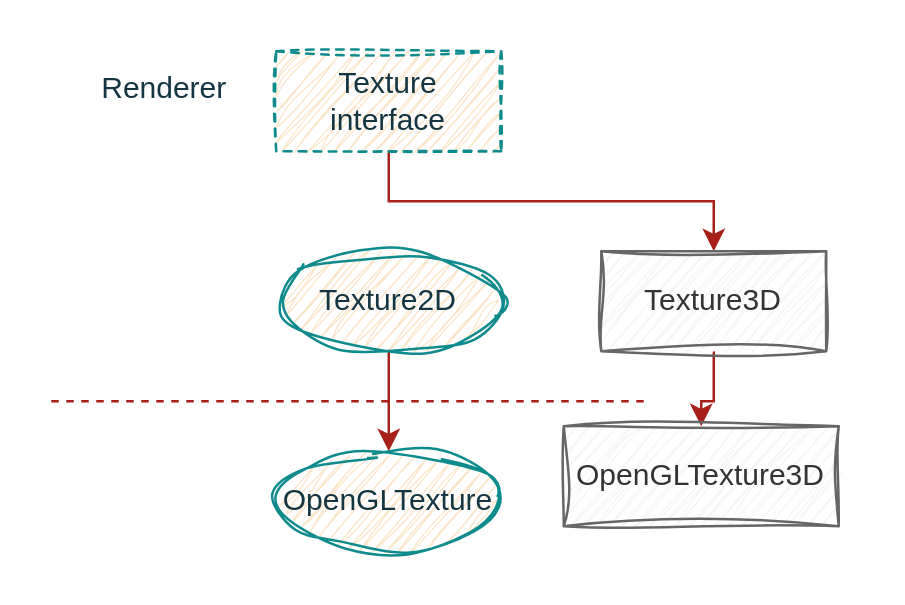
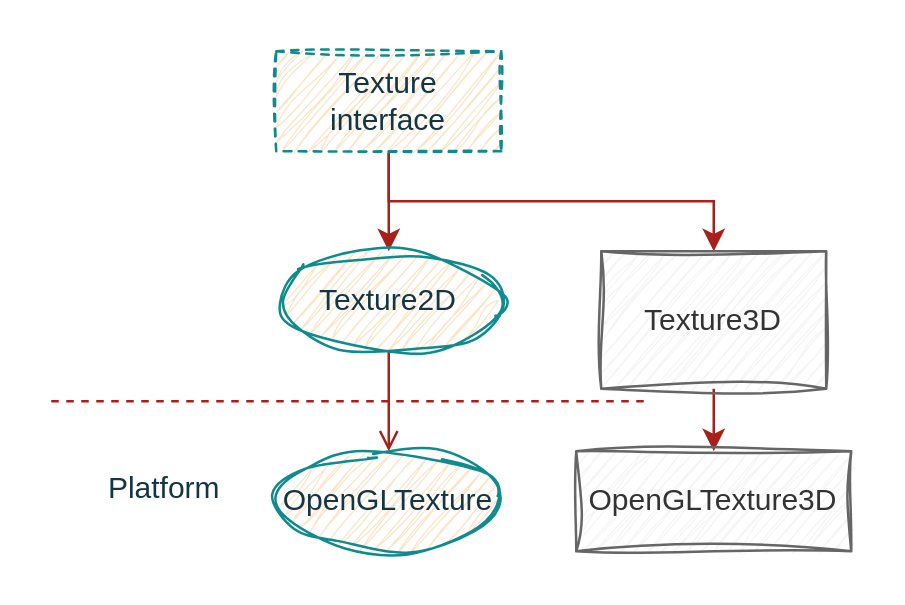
  <mxCell id="0" />
  <mxCell id="1" parent="0" />
+ <mxCell id="2" value="" style="edgeStyle=orthogonalEdgeStyle;rounded=0;orthogonalLoop=1;jettySize=auto;html=1;labelBackgroundColor=none;strokeColor=#A8201A;fontColor=default;" edge="1" parent="1" source="4" target="6"><mxGeometry relative="1" as="geometry" /></mxCell>
  <mxCell id="3" style="edgeStyle=orthogonalEdgeStyle;rounded=0;orthogonalLoop=1;jettySize=auto;html=1;exitX=0.5;exitY=1;exitDx=0;exitDy=0;entryX=0.5;entryY=0;entryDx=0;entryDy=0;strokeColor=#A8201A;fontColor=#143642;fillColor=#FAE5C7;" edge="1" parent="1" source="4" target="12"><mxGeometry relative="1" as="geometry" /></mxCell>
  <mxCell id="4" value="Texture&lt;br&gt;interface" style="rounded=0;whiteSpace=wrap;html=1;sketch=1;curveFitting=1;jiggle=2;labelBackgroundColor=none;fillColor=#FAE5C7;strokeColor=#0F8B8D;fontColor=#143642;dashed=1;" vertex="1" parent="1"><mxGeometry x="110" y="20" width="90" height="40" as="geometry" /></mxCell>
- <mxCell id="5" value="" style="edgeStyle=orthogonalEdgeStyle;rounded=0;orthogonalLoop=1;jettySize=auto;html=1;labelBackgroundColor=none;strokeColor=#A8201A;fontColor=default;" edge="1" parent="1" source="6" target="7"><mxGeometry relative="1" as="geometry" /></mxCell>
+ <mxCell id="5" value="" style="edgeStyle=orthogonalEdgeStyle;rounded=0;orthogonalLoop=1;jettySize=auto;html=1;labelBackgroundColor=none;strokeColor=#A8201A;fontColor=default;endArrow=open;" edge="1" parent="1" source="6" target="7"><mxGeometry relative="1" as="geometry" /></mxCell>
  <mxCell id="6" value="Texture2D" style="ellipse;whiteSpace=wrap;html=1;sketch=1;curveFitting=1;jiggle=2;labelBackgroundColor=none;fillColor=#FAE5C7;strokeColor=#0F8B8D;fontColor=#143642;" vertex="1" parent="1"><mxGeometry x="110" y="100" width="90" height="40" as="geometry" /></mxCell>
  <mxCell id="7" value="OpenGLTexture" style="ellipse;whiteSpace=wrap;html=1;sketch=1;curveFitting=1;jiggle=2;labelBackgroundColor=none;fillColor=#FAE5C7;strokeColor=#0F8B8D;fontColor=#143642;" vertex="1" parent="1"><mxGeometry x="110" y="180" width="90" height="40" as="geometry" /></mxCell>
  <mxCell id="8" value="" style="endArrow=none;dashed=1;html=1;rounded=0;labelBackgroundColor=none;strokeColor=#A8201A;fontColor=default;" edge="1" parent="1"><mxGeometry width="50" height="50" relative="1" as="geometry"><mxPoint x="20" y="160" as="sourcePoint" /><mxPoint x="260" y="160" as="targetPoint" /></mxGeometry></mxCell>
- <mxCell id="9" value="Renderer" style="text;html=1;align=center;verticalAlign=middle;resizable=0;points=[];autosize=1;strokeColor=none;fillColor=none;labelBackgroundColor=none;fontColor=#143642;" vertex="1" parent="1"><mxGeometry x="30" y="20" width="70" height="30" as="geometry" /></mxCell>
+ <mxCell id="10" value="Platform" style="text;html=1;align=center;verticalAlign=middle;resizable=0;points=[];autosize=1;strokeColor=none;fillColor=none;labelBackgroundColor=none;fontColor=#143642;" vertex="1" parent="1"><mxGeometry x="30" y="180" width="70" height="30" as="geometry" /></mxCell>
  <mxCell id="11" value="" style="edgeStyle=orthogonalEdgeStyle;rounded=0;orthogonalLoop=1;jettySize=auto;html=1;strokeColor=#A8201A;fontColor=#143642;fillColor=#FAE5C7;" edge="1" parent="1" source="12" target="13"><mxGeometry relative="1" as="geometry" /></mxCell>
- <mxCell id="12" value="Texture3D" style="rounded=0;whiteSpace=wrap;html=1;sketch=1;curveFitting=1;jiggle=2;labelBackgroundColor=none;fillColor=#f5f5f5;strokeColor=#666666;fontColor=#333333;" vertex="1" parent="1"><mxGeometry x="240" y="100" width="90" height="40" as="geometry" /></mxCell>
- <mxCell id="13" value="OpenGLTexture3D" style="rounded=0;whiteSpace=wrap;html=1;sketch=1;curveFitting=1;jiggle=2;labelBackgroundColor=none;fillColor=#f5f5f5;strokeColor=#666666;fontColor=#333333;" vertex="1" parent="1"><mxGeometry x="225" y="170" width="110" height="40" as="geometry" /></mxCell>
+ <mxCell id="12" value="Texture3D" style="rounded=0;whiteSpace=wrap;html=1;sketch=1;curveFitting=1;jiggle=2;labelBackgroundColor=none;fillColor=#f5f5f5;strokeColor=#666666;fontColor=#333333;" vertex="1" parent="1"><mxGeometry x="240" y="100" width="90" height="55" as="geometry" /></mxCell>
+ <mxCell id="13" value="OpenGLTexture3D" style="rounded=0;whiteSpace=wrap;html=1;sketch=1;curveFitting=1;jiggle=2;labelBackgroundColor=none;fillColor=#f5f5f5;strokeColor=#666666;fontColor=#333333;" vertex="1" parent="1"><mxGeometry x="230" y="180" width="110" height="40" as="geometry" /></mxCell>
